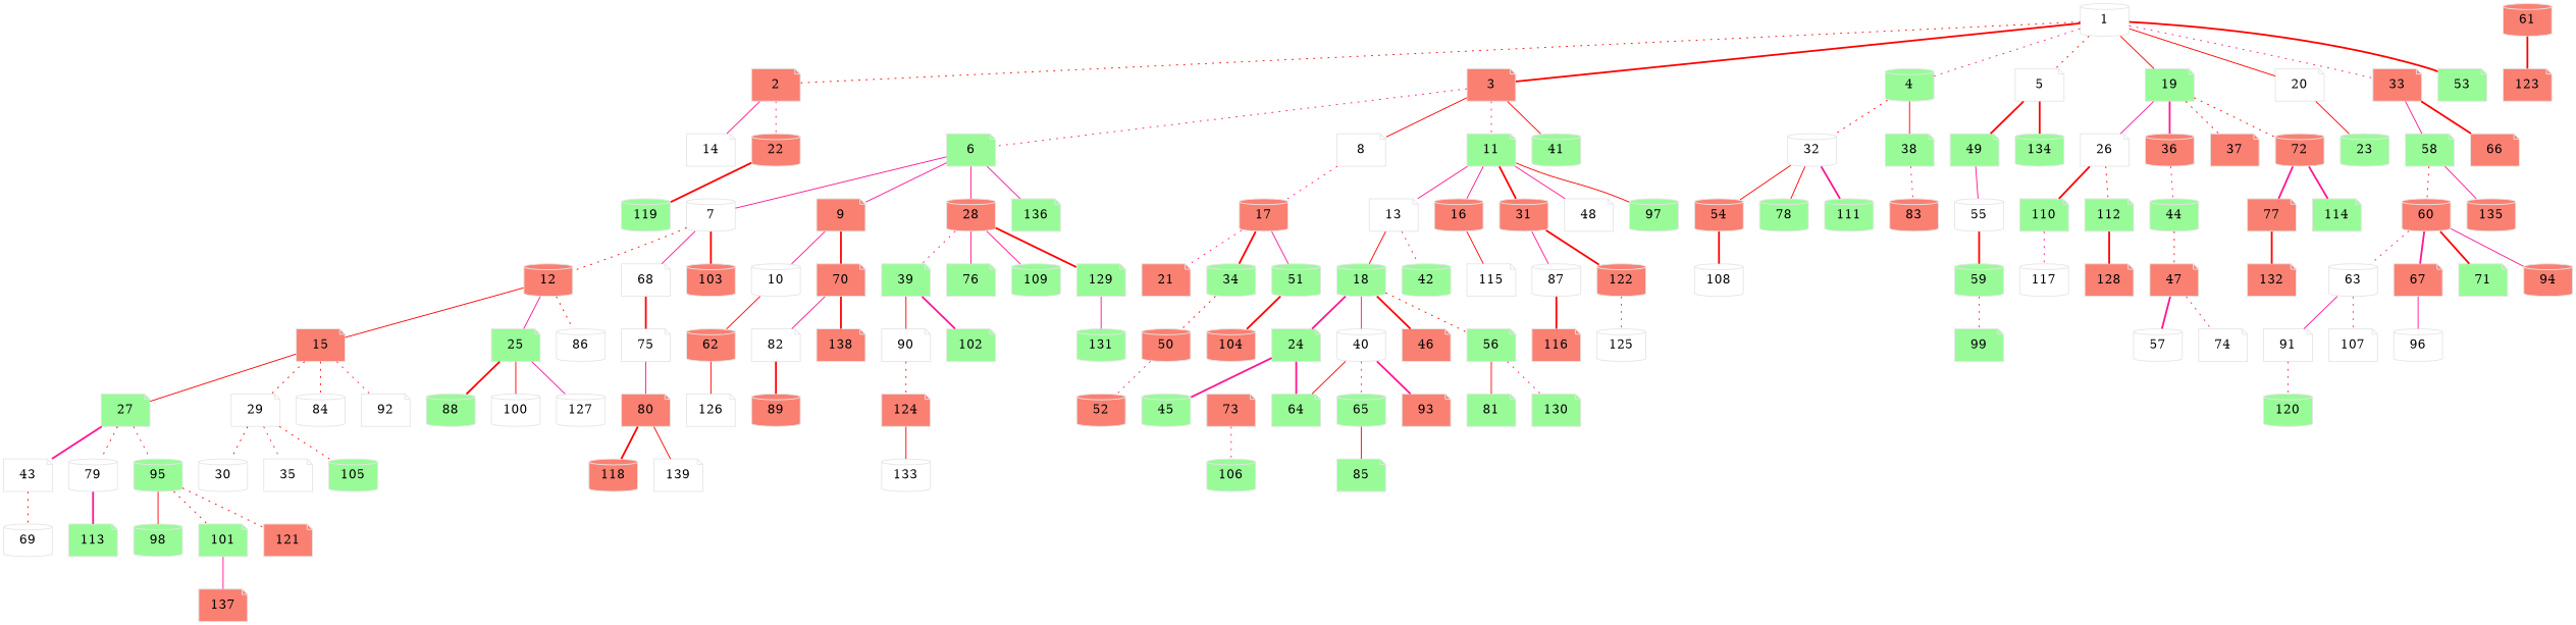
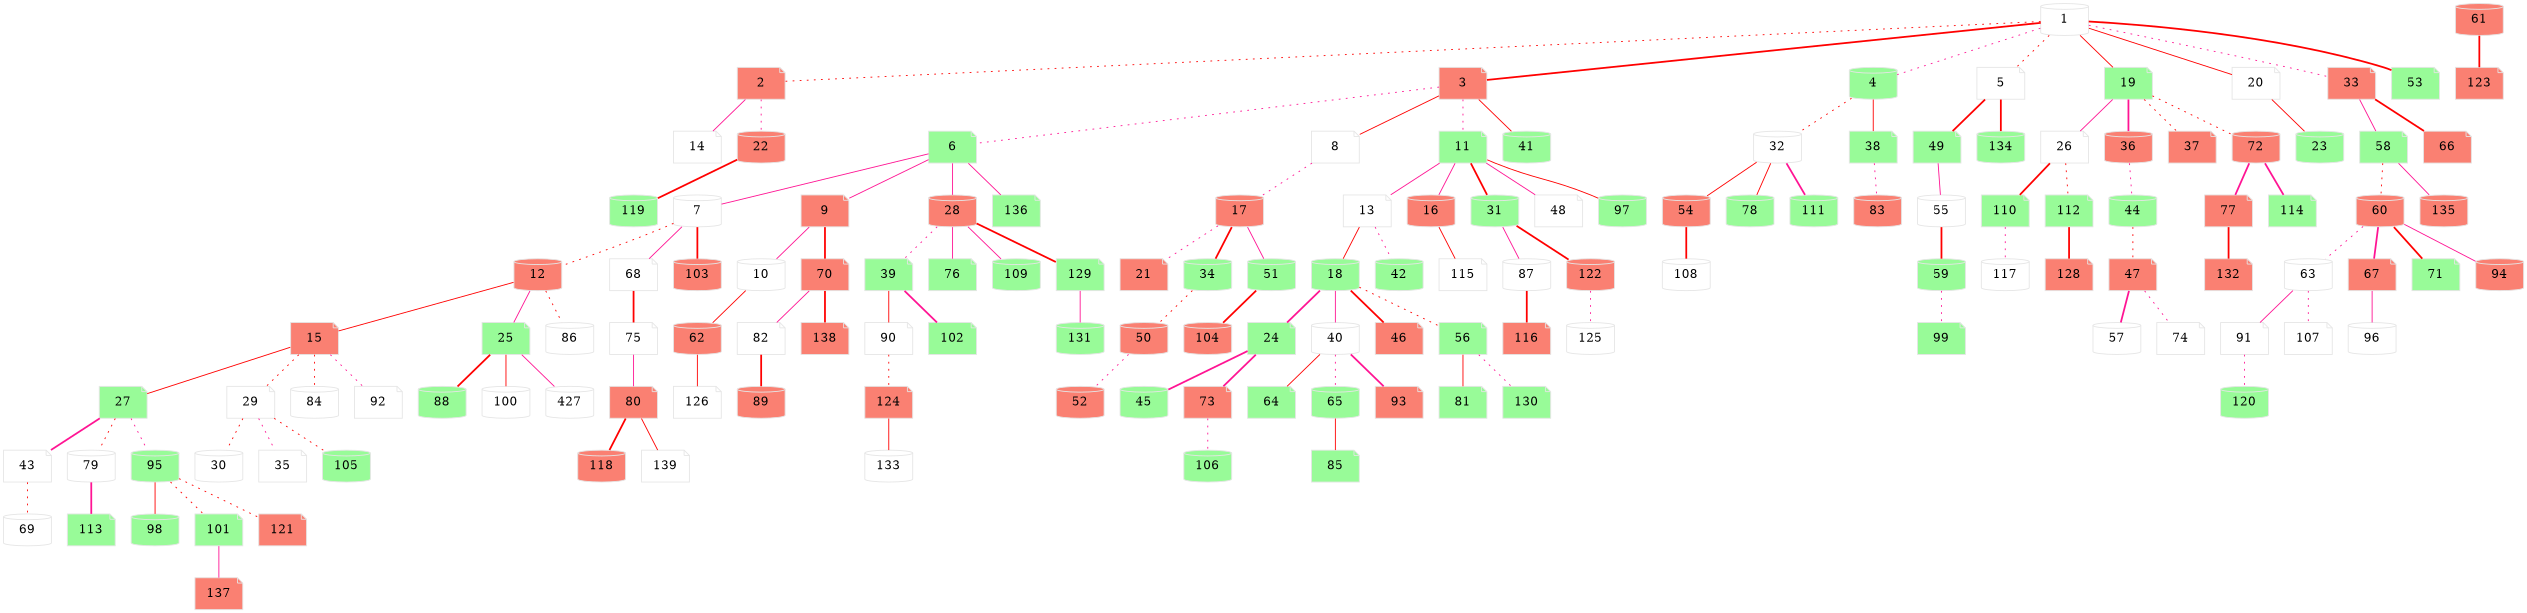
  graph {
    node [color=gray90 fillcolor=palegreen shape=note style=filled]
    edge [color=red style=solid]
    1 [fillcolor=white shape=cylinder]
    2 [fillcolor=salmon]
    3 [fillcolor=salmon]
    4 [shape=cylinder]
    5 [fillcolor=white]
    19
    20 [fillcolor=white]
    33 [fillcolor=salmon]
    53
    14 [fillcolor=white]
    22 [fillcolor=salmon shape=cylinder]
    6
    8 [fillcolor=white]
    11
    41 [shape=cylinder]
    32 [fillcolor=white shape=cylinder]
    38
    49
    134 [shape=cylinder]
    26 [fillcolor=white]
    36 [fillcolor=salmon shape=cylinder]
    37 [fillcolor=salmon]
    72 [fillcolor=salmon shape=cylinder]
    23 [shape=cylinder]
    58
    66 [fillcolor=salmon]
    119 [shape=cylinder]
    7 [fillcolor=white shape=cylinder]
    9 [fillcolor=salmon]
    28 [fillcolor=salmon shape=cylinder]
    136
    17 [fillcolor=salmon shape=cylinder]
    13 [fillcolor=white]
    16 [fillcolor=salmon shape=cylinder]
-   31 [fillcolor=salmon shape=cylinder]
+   31 [shape=cylinder]
    48 [fillcolor=white]
    97 [shape=cylinder]
    54 [fillcolor=salmon shape=cylinder]
    78 [shape=cylinder]
    111 [shape=cylinder]
    83 [fillcolor=salmon shape=cylinder]
    55 [fillcolor=white shape=cylinder]
    12 [fillcolor=salmon shape=cylinder]
    68 [fillcolor=white]
    103 [fillcolor=salmon shape=cylinder]
    10 [fillcolor=white shape=cylinder]
    70 [fillcolor=salmon]
    39
    76
    109 [shape=cylinder]
    129
    15 [fillcolor=salmon]
    25
    86 [fillcolor=white shape=cylinder]
    75 [fillcolor=white]
    21 [fillcolor=salmon]
    34 [shape=cylinder]
    51 [shape=cylinder]
    62 [fillcolor=salmon shape=cylinder]
    82 [fillcolor=white]
    138 [fillcolor=salmon]
    61 [fillcolor=salmon shape=cylinder]
    123 [fillcolor=salmon]
    126 [fillcolor=white]
    18 [shape=cylinder]
    42 [shape=cylinder]
    115 [fillcolor=white]
    87 [fillcolor=white shape=cylinder]
    122 [fillcolor=salmon shape=cylinder]
    27
    29 [fillcolor=white]
    84 [fillcolor=white shape=cylinder]
    92 [fillcolor=white]
    88 [shape=cylinder]
    100 [fillcolor=white shape=cylinder]
-   127 [fillcolor=white shape=cylinder]
+   127 [fillcolor=white shape=cylinder label=427]
    24
    40 [fillcolor=white shape=cylinder]
    46 [fillcolor=salmon]
    56
    43 [fillcolor=white]
    79 [fillcolor=white shape=cylinder]
    95 [shape=cylinder]
    30 [fillcolor=white shape=cylinder]
    35 [fillcolor=white]
    105 [shape=cylinder]
    50 [fillcolor=salmon shape=cylinder]
    104 [fillcolor=salmon shape=cylinder]
    45 [shape=cylinder]
    73 [fillcolor=salmon]
    64
    65 [shape=cylinder]
    93 [fillcolor=salmon]
    81
    130
    110
    112
    44 [shape=cylinder]
    77 [fillcolor=salmon]
    114
    106 [shape=cylinder]
    117 [fillcolor=white shape=cylinder]
    128 [fillcolor=salmon]
    69 [fillcolor=white shape=cylinder]
    113
    98 [shape=cylinder]
    101
    121 [fillcolor=salmon]
    90 [fillcolor=white]
    102
    131 [shape=cylinder]
    116 [fillcolor=salmon]
    125 [fillcolor=white shape=cylinder]
    108 [fillcolor=white shape=cylinder]
    60 [fillcolor=salmon shape=cylinder]
    135 [fillcolor=salmon shape=cylinder]
    52 [fillcolor=salmon shape=cylinder]
    47 [fillcolor=salmon]
    124 [fillcolor=salmon]
    85
    57 [fillcolor=white shape=cylinder]
    74 [fillcolor=white]
    59 [shape=cylinder]
    99
    63 [fillcolor=white shape=cylinder]
    67 [fillcolor=salmon]
    71
    94 [fillcolor=salmon shape=cylinder]
    91 [fillcolor=white]
    107 [fillcolor=white]
    96 [fillcolor=white shape=cylinder]
    120 [shape=cylinder]
    80 [fillcolor=salmon]
    89 [fillcolor=salmon shape=cylinder]
    132 [fillcolor=salmon]
    118 [fillcolor=salmon shape=cylinder]
    139 [fillcolor=white]
    133 [fillcolor=white shape=cylinder]
    137 [fillcolor=salmon]
    1 -- 2 [style=dotted]
    1 -- 3 [style=bold]
    1 -- 4 [color=deeppink style=dotted]
    1 -- 5 [style=dotted]
    1 -- 19
    1 -- 20
    1 -- 33 [color=deeppink style=dotted]
    1 -- 53 [style=bold]
    2 -- 14 [color=deeppink]
    2 -- 22 [color=deeppink style=dotted]
    3 -- 6 [color=deeppink style=dotted]
    3 -- 8
    3 -- 11 [color=deeppink style=dotted]
    3 -- 41
    4 -- 32 [style=dotted]
    4 -- 38
    5 -- 49 [style=bold]
    5 -- 134 [style=bold]
    19 -- 26 [color=deeppink]
    19 -- 36 [color=deeppink style=bold]
    19 -- 37 [style=dotted]
    19 -- 72 [style=dotted]
    20 -- 23
    33 -- 58 [color=deeppink]
    33 -- 66 [style=bold]
    22 -- 119 [style=bold]
    6 -- 7 [color=deeppink]
    6 -- 9 [color=deeppink]
    6 -- 28 [color=deeppink]
    6 -- 136 [color=deeppink]
    8 -- 17 [color=deeppink style=dotted]
    11 -- 13 [color=deeppink]
    11 -- 16 [color=deeppink]
    11 -- 31 [style=bold]
    11 -- 48 [color=deeppink]
    11 -- 97
    32 -- 54
    32 -- 78
    32 -- 111 [color=deeppink style=bold]
    38 -- 83 [color=deeppink style=dotted]
    49 -- 55 [color=deeppink]
    26 -- 110 [style=bold]
    26 -- 112 [style=dotted]
    36 -- 44 [color=deeppink style=dotted]
    72 -- 77 [color=deeppink style=bold]
    72 -- 114 [color=deeppink style=bold]
    58 -- 60 [style=dotted]
    58 -- 135 [color=deeppink]
    7 -- 12 [style=dotted]
    7 -- 68 [color=deeppink]
    7 -- 103 [style=bold]
    9 -- 10 [color=deeppink]
    9 -- 70 [style=bold]
    28 -- 39 [color=deeppink style=dotted]
    28 -- 76 [color=deeppink]
    28 -- 109 [color=deeppink]
    28 -- 129 [style=bold]
    17 -- 21 [color=deeppink style=dotted]
    17 -- 34 [style=bold]
    17 -- 51 [color=deeppink]
    13 -- 18
    13 -- 42 [color=deeppink style=dotted]
    16 -- 115
    31 -- 87 [color=deeppink]
    31 -- 122 [style=bold]
    54 -- 108 [style=bold]
    55 -- 59 [style=bold]
    12 -- 15
    12 -- 25 [color=deeppink]
    12 -- 86 [style=dotted]
    68 -- 75 [style=bold]
    10 -- 62
    70 -- 82 [color=deeppink]
    70 -- 138 [style=bold]
    39 -- 90
    39 -- 102 [color=deeppink style=bold]
    129 -- 131 [color=deeppink]
    15 -- 27
    15 -- 29 [style=dotted]
    15 -- 84 [style=dotted]
    15 -- 92 [color=deeppink style=dotted]
    25 -- 88 [style=bold]
    25 -- 100
    25 -- 127 [color=deeppink]
    75 -- 80 [color=deeppink]
    34 -- 50 [style=dotted]
    51 -- 104 [style=bold]
    62 -- 126
    82 -- 89 [style=bold]
    61 -- 123 [style=bold]
    18 -- 24 [color=deeppink style=bold]
    18 -- 40 [color=deeppink]
    18 -- 46 [style=bold]
    18 -- 56 [style=dotted]
    87 -- 116 [style=bold]
    122 -- 125 [color=deeppink style=dotted]
    27 -- 43 [color=deeppink style=bold]
    27 -- 79 [style=dotted]
    27 -- 95 [color=deeppink style=dotted]
    29 -- 30 [style=dotted]
    29 -- 35 [color=deeppink style=dotted]
    29 -- 105 [style=dotted]
    24 -- 45 [color=deeppink style=bold]
-   24 -- 64 [color=deeppink style=bold]
+   24 -- 73 [color=deeppink style=bold]
    40 -- 64
    40 -- 65 [color=deeppink style=dotted]
    40 -- 93 [color=deeppink style=bold]
    56 -- 81
    56 -- 130 [color=deeppink style=dotted]
    43 -- 69 [style=dotted]
    79 -- 113 [color=deeppink style=bold]
    95 -- 98
    95 -- 101 [style=dotted]
    95 -- 121 [style=dotted]
    50 -- 52 [color=deeppink style=dotted]
    73 -- 106 [color=deeppink style=dotted]
    65 -- 85
    110 -- 117 [color=deeppink style=dotted]
    112 -- 128 [style=bold]
    44 -- 47 [style=dotted]
    77 -- 132 [style=bold]
    101 -- 137 [color=deeppink]
    90 -- 124 [style=dotted]
    60 -- 63 [color=deeppink style=dotted]
    60 -- 67 [color=deeppink style=bold]
    60 -- 71 [style=bold]
    60 -- 94 [color=deeppink]
    47 -- 57 [color=deeppink style=bold]
    47 -- 74 [color=deeppink style=dotted]
    124 -- 133
    59 -- 99 [color=deeppink style=dotted]
    63 -- 91 [color=deeppink]
    63 -- 107 [color=deeppink style=dotted]
    67 -- 96 [color=deeppink]
    91 -- 120 [color=deeppink style=dotted]
    80 -- 118 [style=bold]
    80 -- 139
  }
